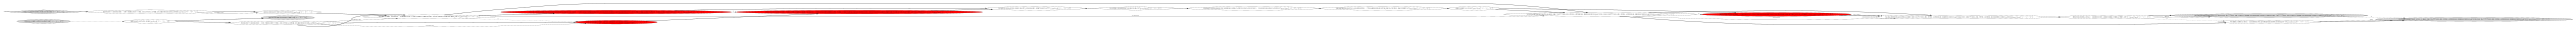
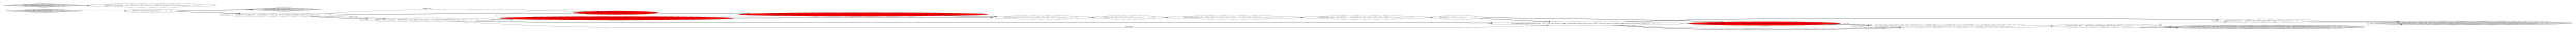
  digraph {
    fontname="Courier Prime"
    rankdir=LR
    node [fillcolor=white fontname="Courier Prime" shape=ellipse style=filled]
    edge [fontname="Courier Prime" style=bold]
    n1 [label="MergedBlockMeta meta = pushResolver.getMergedBlockMeta(TEST_APP,0,1)@@@20@@@['1', '1', '0']"]
    n2 [fillcolor=lightgray label="validateChunks(TEST_APP,0,1,meta,new int((((edu.fdu.CPPDG.tinypdg.pe.ExpressionInfo@1a7bbbf,new int((((((edu.fdu.CPPDG.tinypdg.pe.ExpressionInfo@1a7bbc4)@@@21@@@['1', '1', '0']"]
    n3 [label="MergedBlockMeta meta = pushResolver.getMergedBlockMeta(TEST_APP,0,0)@@@13@@@['0', '0', '1']"]
    n4 [fillcolor=lightgray label="validateChunks(TEST_APP,0,0,meta,new int((((edu.fdu.CPPDG.tinypdg.pe.ExpressionInfo@1a7bc2b,new int((((((edu.fdu.CPPDG.tinypdg.pe.ExpressionInfo@1a7bc31)@@@14@@@['0', '0', '1']"]
    n5 [label="TestMergeShuffleFile testIndexFile = (TestMergeShuffleFile)partitionInfo.getIndexFile()@@@12@@@['1', '1', '0']"]
    n6 [label="testIndexFile.close()@@@13@@@['1', '1', '0']"]
    n7 [label="validateMergeStatuses(statuses,new int((((edu.fdu.CPPDG.tinypdg.pe.ExpressionInfo@1a7bc12,new long((((edu.fdu.CPPDG.tinypdg.pe.ExpressionInfo@1a7bc16)@@@8@@@['1', '0', '1']"]
    n8 [fillcolor=red label="MergeStatuses statuses = pushResolver.finalizeShuffleMerge(new FinalizeShuffleMerge(TEST_APP,NO_ATTEMPT_ID,0))@@@14@@@['0', '1', '0']"]
    n9 [fillcolor=red label="RemoteBlockPushResolver.PushBlockStreamCallback callback = (RemoteBlockPushResolver.PushBlockStreamCallback)pushResolver.receiveBlockDataAsStream(new PushBlockStream(TEST_APP,NO_ATTEMPT_ID,0,2,0,0))@@@8@@@['0', '1', '0']"]
    n10 [label="callback.onData(callback.getID(),ByteBuffer.wrap(new byte(((())@@@9@@@['1', '1', '0']"]
-   n11 [label="callback.onComplete(callback.getID())@@@10@@@['1', '1', '0']" shape=diamond]
+   n11 [label="callback.onComplete(callback.getID())@@@10@@@['1', '1', '0']"]
    n12 [label="RemoteBlockPushResolver.AppShufflePartitionInfo partitionInfo = callback.getPartitionInfo()@@@11@@@['1', '1', '0']"]
    n13 [fillcolor=red label="pushBlockHelper(TEST_APP,NO_ATTEMPT_ID,pushBlocks)@@@7@@@['0', '1', '0']"]
    n14 [label="validateMergeStatuses(statuses,new int((((edu.fdu.CPPDG.tinypdg.pe.ExpressionInfo@1a7bba6,new long((((edu.fdu.CPPDG.tinypdg.pe.ExpressionInfo@1a7bbaa)@@@15@@@['1', '1', '0']"]
-   n15 [fillcolor=lightgray label="testFailureWhileTruncatingFiles['0', '1', '0']"]
+   n15 [fillcolor=lightgray label="testFailureWhileTruncatingFiles['0', '1', '0']" shape=diamond]
    n16 [label="useTestFiles(true,false)@@@3@@@['1', '1', '0']"]
    n17 [label="PushBlock(( pushBlocks = new PushBlock((((edu.fdu.CPPDG.tinypdg.pe.ExpressionInfo@1a7bb2d@@@4@@@['1', '1', '0']"]
    n18 [fillcolor=lightgray label="testDividingMergedBlocksIntoChunks['0', '0', '1']" shape=diamond]
    n19 [label="PushBlock(( pushBlocks = new PushBlock((((edu.fdu.CPPDG.tinypdg.pe.ExpressionInfo@1a7bbd3@@@3@@@['0', '0', '1']"]
-   n20 [label="pushBlockHelper(TEST_APP,pushBlocks)@@@6@@@['0', '0', '1']"]
-   n21 [fillcolor=lightgray label="testFailureWhileTruncatingFiles['1', '0', '0']"]
+   n21 [fillcolor=lightgray label="testFailureWhileTruncatingFiles['1', '0', '0']" shape=diamond]
    n22 [label="MergeStatuses statuses = pushResolver.finalizeShuffleMerge(new FinalizeShuffleMerge(TEST_APP,0))@@@7@@@['1', '0', '1']"]
    n23 [fillcolor=red label="RemoteBlockPushResolver.PushBlockStreamCallback callback = (RemoteBlockPushResolver.PushBlockStreamCallback)pushResolver.receiveBlockDataAsStream(new PushBlockStream(TEST_APP,0,2,0,0))@@@8@@@['1', '0', '0']"]
    n1 -> n2
    n1 -> n2 [label=meta style=solid]
    n1 -> n3 [label=0 style=dashed]
    n2 -> n4 [label=0 style=dashed]
    n3 -> n4 [label=meta style=solid]
    n3 -> n4
    n5 -> n6
    n6 -> n7
    n6 -> n8
    n7 -> n3
    n7 -> n8 [label=0 style=dashed]
    n7 -> n14 [label=statuses style=solid]
    n7 -> n14
    n8 -> n14
    n8 -> n14 [label=statuses style=solid]
    n9 -> n10
    n10 -> n11
    n11 -> n12
    n12 -> n5
    n13 -> n9
    n14 -> n1
    n16 -> n15
    n16 -> n17
    n17 -> n13 [label=pushBlocks style=solid]
    n17 -> n13
    n17 -> n22
    n17 -> n22 [label=pushBlocks style=solid]
    n18 -> n19
-   n19 -> n20 [label=pushBlocks style=solid]
-   n19 -> n20
-   n20 -> n22
    n21 -> n16 [style=dashed]
    n22 -> n7
    n22 -> n7 [label=statuses style=solid]
    n22 -> n13 [label=0 style=dashed]
    n22 -> n23
    n23 -> n9 [label=0 style=dashed]
    n23 -> n10
  }
